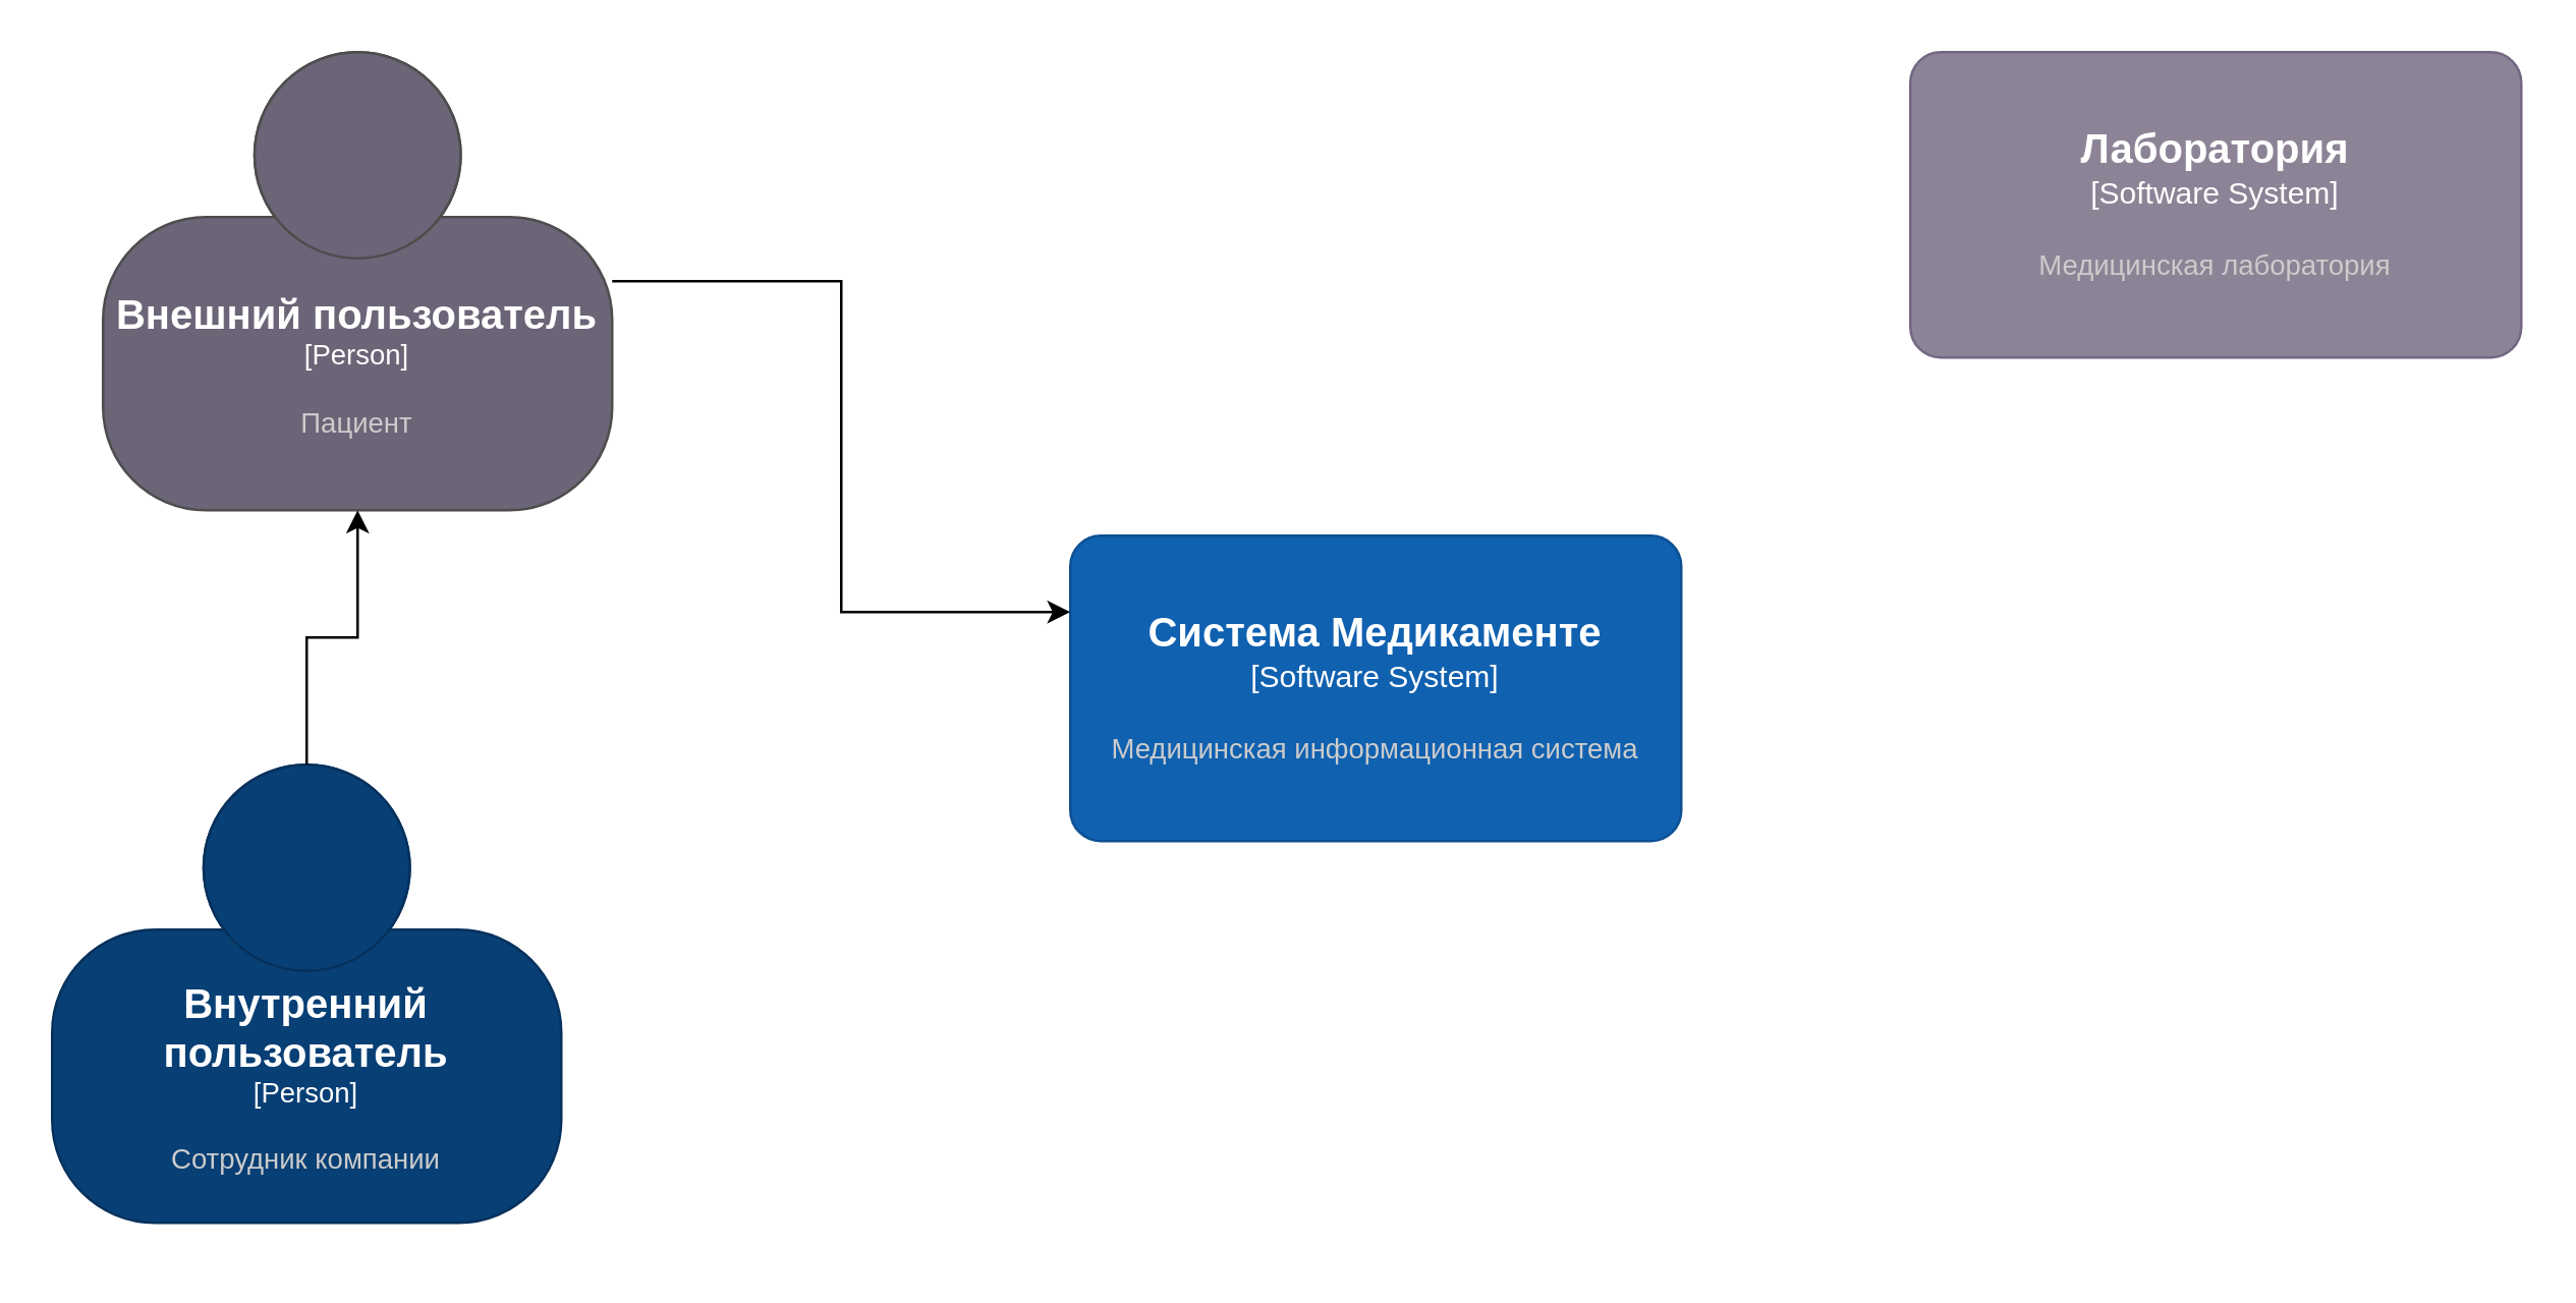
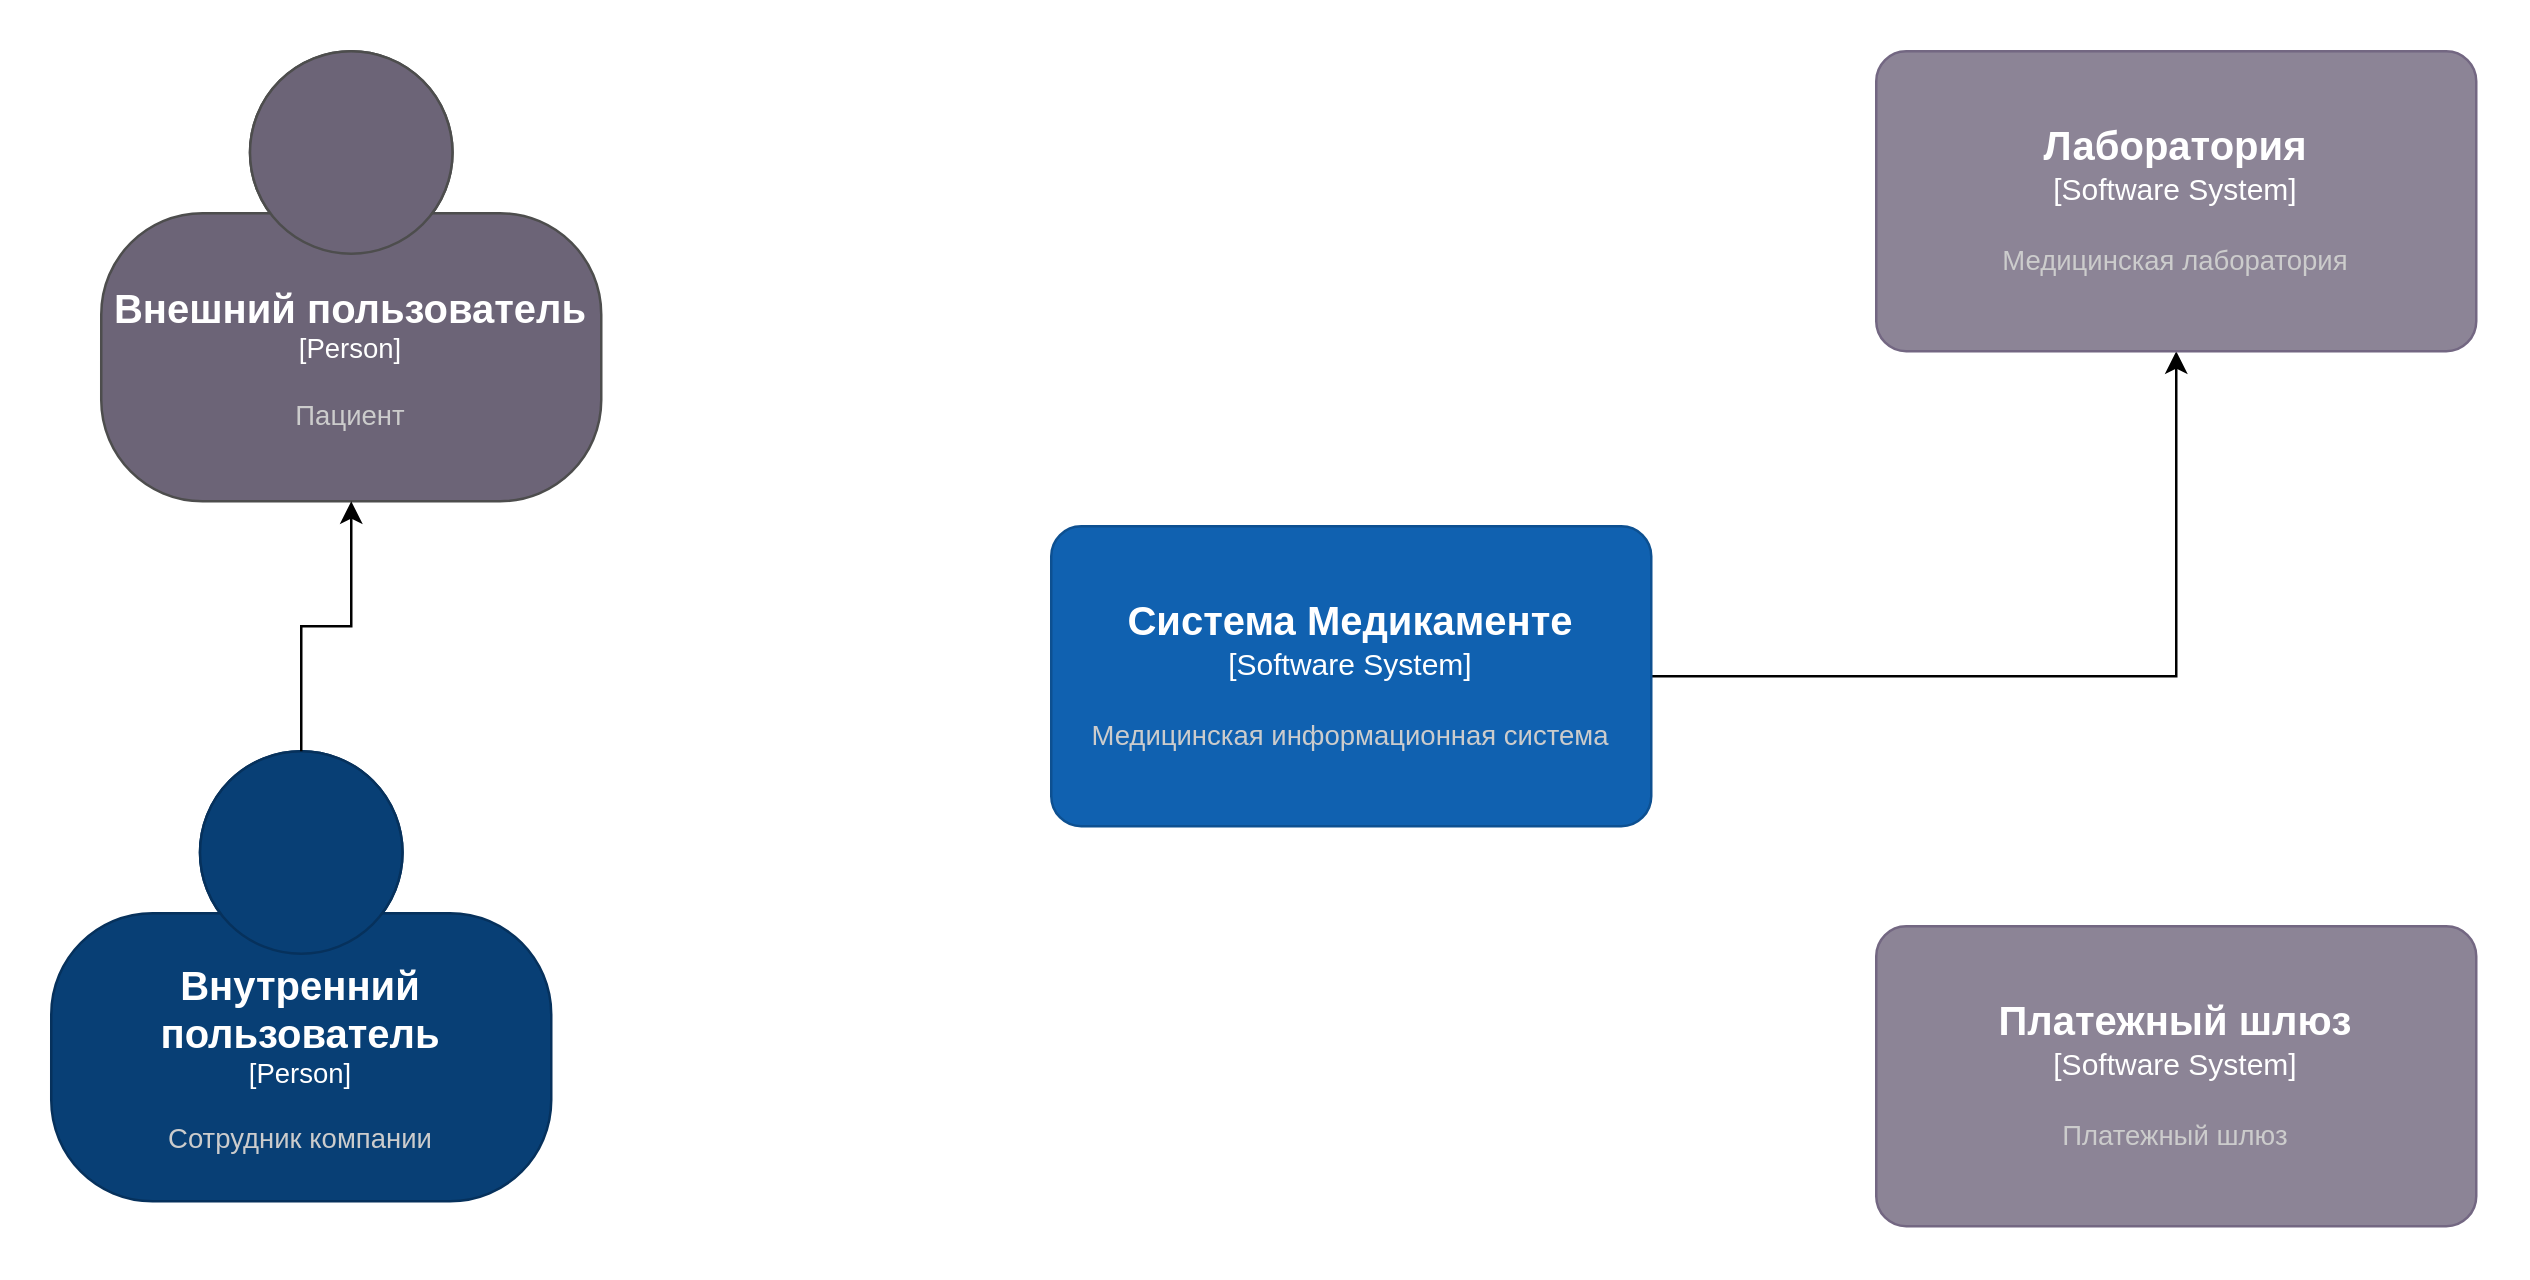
  <mxCell id="0" />
  <mxCell id="1" parent="0" />
  <mxCell id="2" value="&lt;font style=&quot;font-size: 16px&quot;&gt;&lt;b&gt;Внешний пользователь&lt;/b&gt;&lt;/font&gt;&lt;div&gt;[Person]&lt;/div&gt;&lt;br&gt;&lt;div&gt;&lt;font style=&quot;font-size: 11px&quot;&gt;&lt;font color=&quot;#cccccc&quot;&gt;Пациент&lt;/font&gt;&lt;/div&gt;" style="html=1;fontSize=11;dashed=0;whiteSpace=wrap;fillColor=#6C6477;strokeColor=#4D4D4D;fontColor=#ffffff;shape=mxgraph.c4.person2;align=center;metaEdit=1;points=[[0.5,0,0],[1,0.5,0],[1,0.75,0],[0.75,1,0],[0.5,1,0],[0.25,1,0],[0,0.75,0],[0,0.5,0]];resizable=0;" parent="1" vertex="1"><mxGeometry x="40" y="20" width="200" height="180" as="geometry" /></mxCell>
  <mxCell id="3" value="&lt;font style=&quot;font-size: 16px&quot;&gt;&lt;b&gt;Внутренний пользователь&lt;/b&gt;&lt;/font&gt;&lt;div&gt;[Person]&lt;/div&gt;&lt;br&gt;&lt;div&gt;&lt;font style=&quot;font-size: 11px&quot;&gt;&lt;font color=&quot;#cccccc&quot;&gt;Сотрудник компании&lt;/font&gt;&lt;/div&gt;" style="html=1;fontSize=11;dashed=0;whiteSpace=wrap;fillColor=#083F75;strokeColor=#06315C;fontColor=#ffffff;shape=mxgraph.c4.person2;align=center;metaEdit=1;points=[[0.5,0,0],[1,0.5,0],[1,0.75,0],[0.75,1,0],[0.5,1,0],[0.25,1,0],[0,0.75,0],[0,0.5,0]];resizable=0;" parent="1" vertex="1"><mxGeometry x="20" y="300" width="200" height="180" as="geometry" /></mxCell>
+ <mxCell id="4" style="edgeStyle=orthogonalEdgeStyle;rounded=0;orthogonalLoop=1;jettySize=auto;html=1;" parent="1" source="5" target="6" edge="1"><mxGeometry relative="1" as="geometry" /></mxCell>
  <mxCell id="5" value="&lt;font style=&quot;font-size: 16px&quot;&gt;&lt;b&gt;Система Медикаменте&lt;/b&gt;&lt;/font&gt;&lt;div&gt;[Software System]&lt;/div&gt;&lt;br&gt;&lt;div&gt;&lt;font style=&quot;font-size: 11px&quot;&gt;&lt;font color=&quot;#cccccc&quot;&gt;Медицинская информационная система&lt;/font&gt;&lt;/div&gt;" style="rounded=1;whiteSpace=wrap;html=1;labelBackgroundColor=none;fillColor=#1061B0;fontColor=#ffffff;align=center;arcSize=10;strokeColor=#0D5091;metaEdit=1;resizable=0;points=[[0.25,0,0],[0.5,0,0],[0.75,0,0],[1,0.25,0],[1,0.5,0],[1,0.75,0],[0.75,1,0],[0.5,1,0],[0.25,1,0],[0,0.75,0],[0,0.5,0],[0,0.25,0]];" parent="1" vertex="1"><mxGeometry x="420" y="210" width="240" height="120" as="geometry" /></mxCell>
  <mxCell id="6" value="&lt;font style=&quot;font-size: 16px&quot;&gt;&lt;b&gt;Лаборатория&lt;/b&gt;&lt;/font&gt;&lt;div&gt;[Software System]&lt;/div&gt;&lt;br&gt;&lt;div&gt;&lt;font style=&quot;font-size: 11px&quot;&gt;&lt;font color=&quot;#cccccc&quot;&gt;Медицинская лаборатория&lt;/font&gt;&lt;/div&gt;" style="rounded=1;whiteSpace=wrap;html=1;labelBackgroundColor=none;fillColor=#8C8496;fontColor=#ffffff;align=center;arcSize=10;strokeColor=#736782;metaEdit=1;resizable=0;points=[[0.25,0,0],[0.5,0,0],[0.75,0,0],[1,0.25,0],[1,0.5,0],[1,0.75,0],[0.75,1,0],[0.5,1,0],[0.25,1,0],[0,0.75,0],[0,0.5,0],[0,0.25,0]];" parent="1" vertex="1"><mxGeometry x="750" y="20" width="240" height="120" as="geometry" /></mxCell>
- <mxCell id="8" style="edgeStyle=orthogonalEdgeStyle;rounded=0;orthogonalLoop=1;jettySize=auto;html=1;entryX=0;entryY=0.25;entryDx=0;entryDy=0;entryPerimeter=0;" parent="1" source="2" target="5" edge="1"><mxGeometry relative="1" as="geometry" /></mxCell>
+ <mxCell id="7" value="&lt;font style=&quot;font-size: 16px&quot;&gt;&lt;b&gt;Платежный шлюз&lt;/b&gt;&lt;/font&gt;&lt;div&gt;[Software System]&lt;/div&gt;&lt;br&gt;&lt;div&gt;&lt;font style=&quot;font-size: 11px&quot;&gt;&lt;font color=&quot;#cccccc&quot;&gt;Платежный шлюз&lt;/font&gt;&lt;/div&gt;" style="rounded=1;whiteSpace=wrap;html=1;labelBackgroundColor=none;fillColor=#8C8496;fontColor=#ffffff;align=center;arcSize=10;strokeColor=#736782;metaEdit=1;resizable=0;points=[[0.25,0,0],[0.5,0,0],[0.75,0,0],[1,0.25,0],[1,0.5,0],[1,0.75,0],[0.75,1,0],[0.5,1,0],[0.25,1,0],[0,0.75,0],[0,0.5,0],[0,0.25,0]];" parent="1" vertex="1"><mxGeometry x="750" y="370" width="240" height="120" as="geometry" /></mxCell>
  <mxCell id="9" style="edgeStyle=orthogonalEdgeStyle;rounded=0;orthogonalLoop=1;jettySize=auto;html=1;" parent="1" source="3" target="2" edge="1"><mxGeometry relative="1" as="geometry" /></mxCell>
